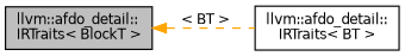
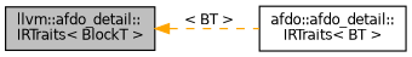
  digraph {
    rankdir=LR
    node [color=black fontname=Helvetica fontsize=10 shape=record]
    n1 [fillcolor=grey75 fontcolor=black height=0.2 label="llvm::afdo_detail::\lIRTraits\< BlockT \>" style=filled width=0.4]
-   n2 [height=0.2 label="llvm::afdo_detail::\lIRTraits\< BT \>" width=0.4]
+   n2 [height=0.2 label="afdo::afdo_detail::\lIRTraits\< BT \>" width=0.4]
    n1 -> n2 [color=orange dir=back fontname=Helvetica fontsize=10 label=" \< BT \>" labelfontname=Helvetica labelfontsize=10 style=dashed]
  }
